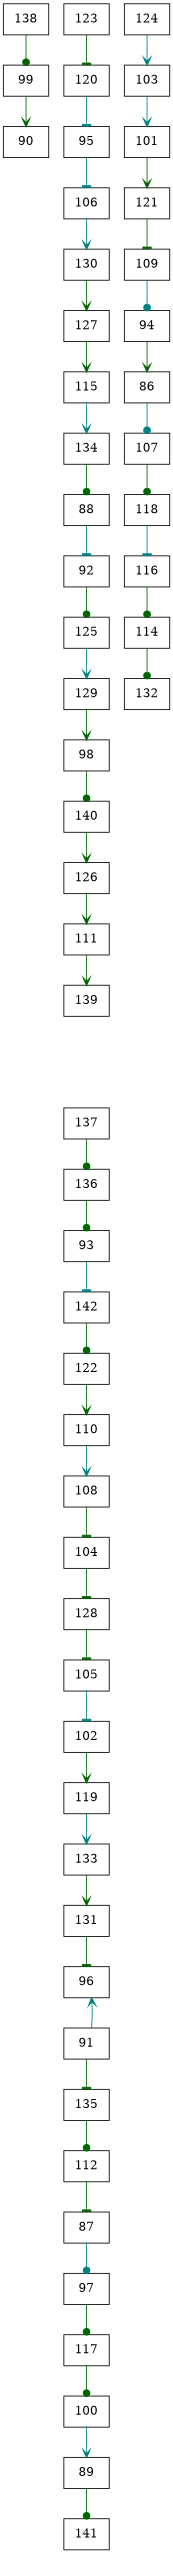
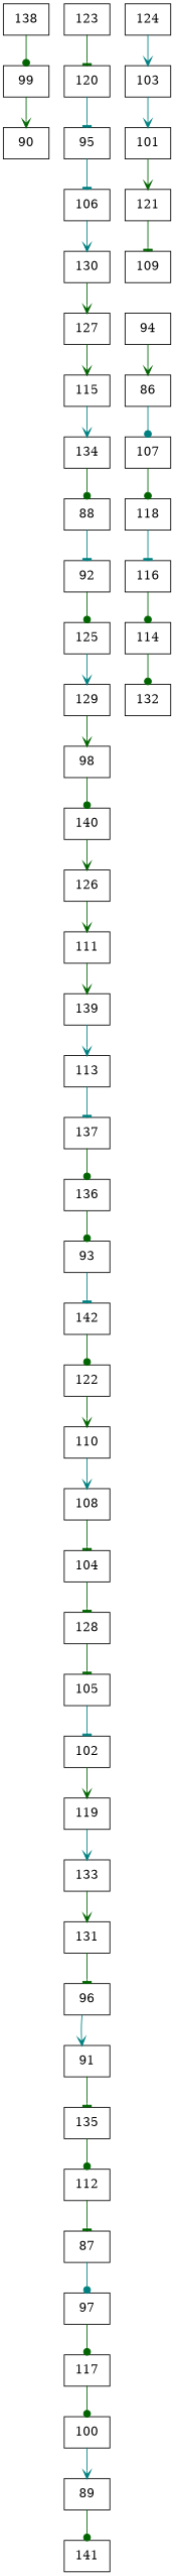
  digraph {
    node [shape=record]
    edge [arrowhead=vee color=darkgreen]
    n1 [label="{138}"]
    n2 [label="{99}"]
    n3 [label="{90}"]
    n4 [label="{123}"]
    n5 [label="{120}"]
    n6 [label="{95}"]
    n7 [label="{106}"]
    n8 [label="{130}"]
    n9 [label="{127}"]
    n10 [label="{115}"]
    n11 [label="{134}"]
    n12 [label="{88}"]
    n13 [label="{92}"]
    n14 [label="{125}"]
    n15 [label="{129}"]
    n16 [label="{98}"]
    n17 [label="{140}"]
    n18 [label="{126}"]
    n19 [label="{111}"]
    n20 [label="{139}"]
+   n21 [label="{113}"]
    n22 [label="{137}"]
    n23 [label="{136}"]
    n24 [label="{93}"]
    n25 [label="{142}"]
    n26 [label="{122}"]
    n27 [label="{110}"]
    n28 [label="{108}"]
    n29 [label="{104}"]
    n30 [label="{128}"]
    n31 [label="{105}"]
    n32 [label="{102}"]
    n33 [label="{119}"]
    n34 [label="{133}"]
    n35 [label="{131}"]
    n36 [label="{96}"]
    n37 [label="{91}"]
    n38 [label="{135}"]
    n39 [label="{112}"]
    n40 [label="{87}"]
    n41 [label="{97}"]
    n42 [label="{117}"]
    n43 [label="{100}"]
    n44 [label="{89}"]
    n45 [label="{141}"]
    n46 [label="{124}"]
    n47 [label="{103}"]
    n48 [label="{101}"]
    n49 [label="{121}"]
    n50 [label="{109}"]
    n51 [label="{94}"]
    n52 [label="{86}"]
    n53 [label="{107}"]
    n54 [label="{118}"]
    n55 [label="{116}"]
    n56 [label="{114}"]
    n57 [label="{132}"]
    n1 -> n2 [arrowhead=dot]
    n2 -> n3
    n4 -> n5 [arrowhead=tee]
    n5 -> n6 [arrowhead=tee color=teal]
    n6 -> n7 [arrowhead=tee color=teal]
    n7 -> n8 [color=teal]
    n8 -> n9
    n9 -> n10
    n10 -> n11 [color=teal]
    n11 -> n12 [arrowhead=dot]
    n12 -> n13 [arrowhead=tee color=teal]
    n13 -> n14 [arrowhead=dot]
    n14 -> n15 [color=teal]
    n15 -> n16
    n16 -> n17 [arrowhead=dot]
    n17 -> n18
    n18 -> n19
    n19 -> n20
+   n20 -> n21 [color=teal]
+   n21 -> n22 [arrowhead=tee color=teal]
    n22 -> n23 [arrowhead=dot]
    n23 -> n24 [arrowhead=dot]
    n24 -> n25 [arrowhead=tee color=teal]
    n25 -> n26 [arrowhead=dot]
    n26 -> n27
    n27 -> n28 [color=teal]
    n28 -> n29 [arrowhead=tee]
    n29 -> n30 [arrowhead=tee]
    n30 -> n31 [arrowhead=tee]
    n31 -> n32 [arrowhead=tee color=teal]
    n32 -> n33
    n33 -> n34 [color=teal]
    n34 -> n35
    n35 -> n36 [arrowhead=tee]
-   n37 -> n36 [color=teal]
+   n36 -> n37 [color=teal]
    n37 -> n38 [arrowhead=tee]
    n38 -> n39 [arrowhead=dot]
    n39 -> n40 [arrowhead=tee]
    n40 -> n41 [arrowhead=dot color=teal]
    n41 -> n42 [arrowhead=dot]
    n42 -> n43 [arrowhead=dot]
    n43 -> n44 [color=teal]
    n44 -> n45 [arrowhead=dot]
    n46 -> n47 [color=teal]
    n47 -> n48 [color=teal]
    n48 -> n49
    n49 -> n50 [arrowhead=tee]
-   n50 -> n51 [arrowhead=dot color=teal]
    n51 -> n52
    n52 -> n53 [arrowhead=dot color=teal]
    n53 -> n54 [arrowhead=dot]
    n54 -> n55 [arrowhead=tee color=teal]
    n55 -> n56 [arrowhead=dot]
    n56 -> n57 [arrowhead=dot]
  }
